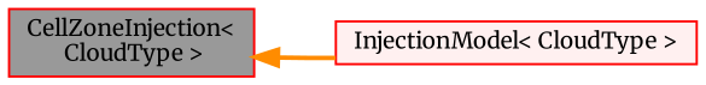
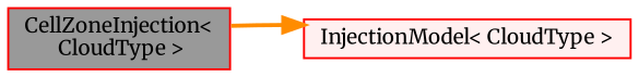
  digraph {
    rankdir=LR
    fontname=Merriweather
    node [color=red fontname=Merriweather fontsize=10 shape=box style=filled]
    n1 [fillcolor=grey60 fontcolor=black height=0.2 label="CellZoneInjection\<\l CloudType \>" width=0.4]
    n2 [fillcolor="#FFF0F0" height=0.2 label="InjectionModel\< CloudType \>" width=0.4]
-   n1 -> n2 [color=darkorange dir=back fontname=Merriweather fontsize=10 labelfontname=Helvetica labelfontsize=10 style=bold]
+   n2 -> n1 [color=darkorange dir=back fontname=Merriweather fontsize=10 labelfontname=Helvetica labelfontsize=10 style=bold]
  }
